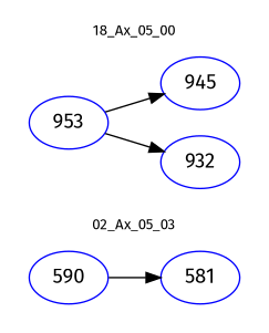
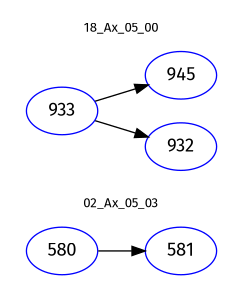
  digraph {
    fontname="Fira Sans"
    rankdir=LR
    node [color=blue fontname="Fira Sans"]
    edge [color=black fontname="Fira Sans"]
-   n1 [label=590]
+   n1 [label=580]
    n2 [label=581]
-   n3 [label=953]
+   n3 [label=933]
    n4 [label=932]
    n5 [label=945]
    subgraph cluster_1 {
      color=white
      fontsize=10
      label="02_Ax_05_03"
      n1
      n2
    }
    subgraph cluster_2 {
      color=white
      fontsize=10
      label="18_Ax_05_00"
      n3
      n4
      n5
    }
    n1 -> n2
    n3 -> n4
    n3 -> n5
  }
